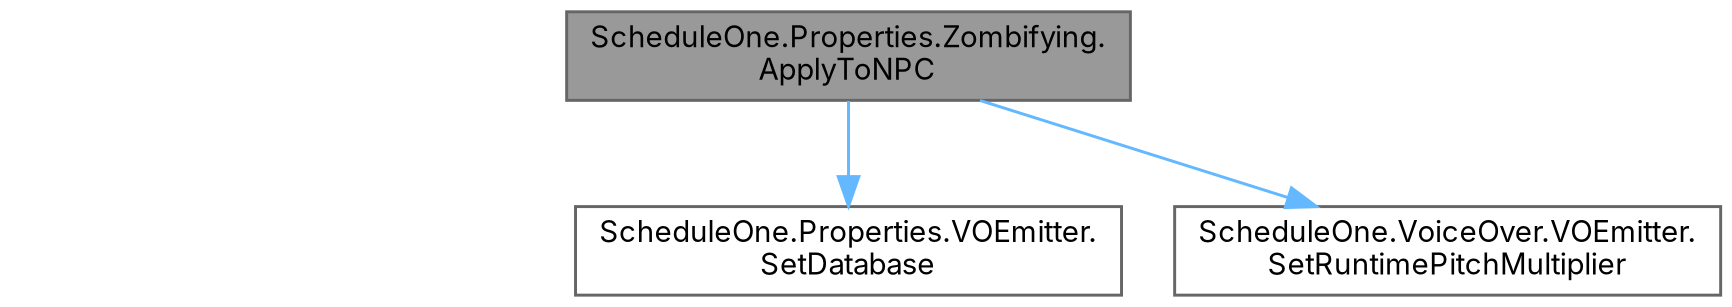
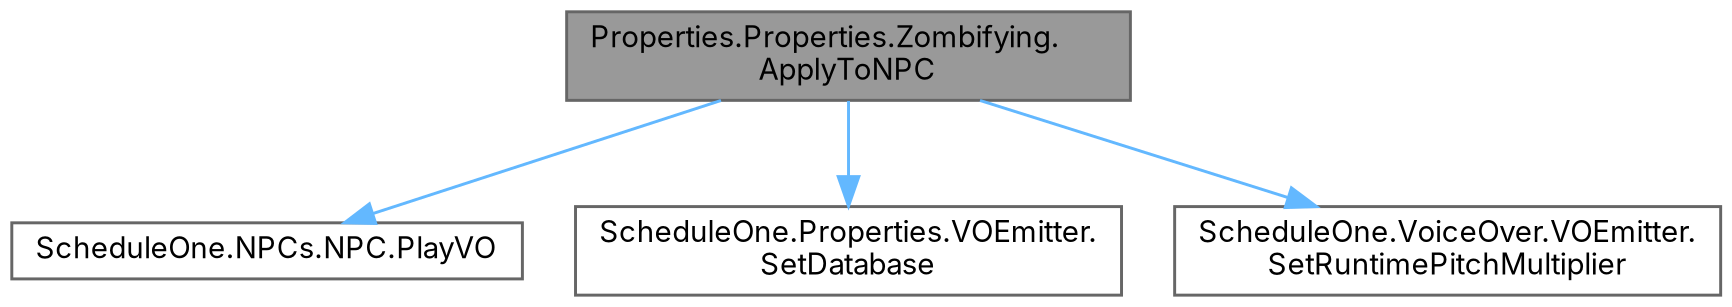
  digraph {
    fontname=Inter
    rankdir=TB
    node [color=grey40 fillcolor=white fontname=Inter fontsize=10 shape=box style=filled]
    edge [color=steelblue1 fontname=Inter fontsize=10 labelfontname=Helvetica labelfontsize=10 style=solid]
-   n1 [color=gray40 fillcolor=grey60 fontcolor=black height=0.2 label="ScheduleOne.Properties.Zombifying.\lApplyToNPC" width=0.4]
+   n1 [color=gray40 fillcolor=grey60 fontcolor=black height=0.2 label="Properties.Properties.Zombifying.\lApplyToNPC" width=0.4]
+   n2 [height=0.2 label="ScheduleOne.NPCs.NPC.PlayVO" width=0.4]
    n3 [height=0.2 label="ScheduleOne.Properties.VOEmitter.\lSetDatabase" width=0.4]
    n4 [height=0.2 label="ScheduleOne.VoiceOver.VOEmitter.\lSetRuntimePitchMultiplier" width=0.4]
+   n1 -> n2
    n1 -> n3
    n1 -> n4
  }
